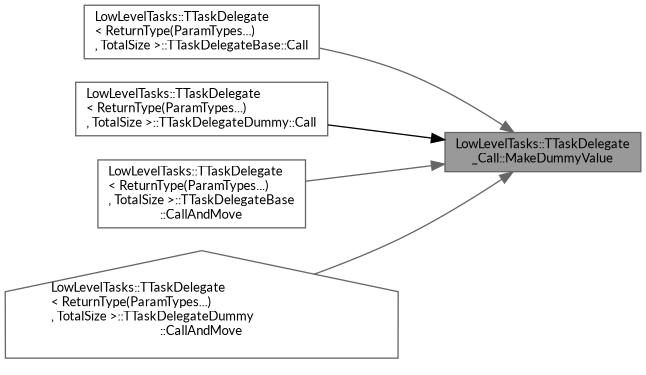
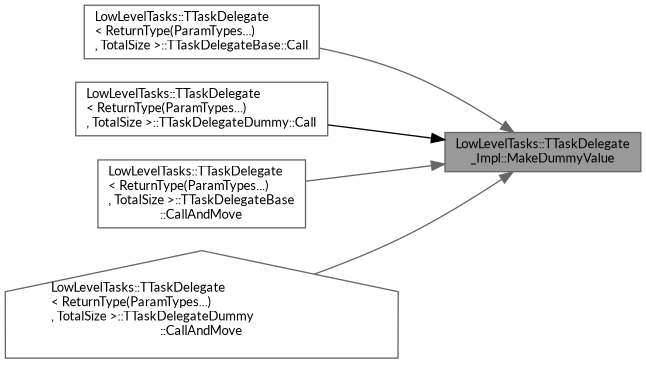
  digraph {
    rankdir=RL
    fontname=Lato
    node [color=grey40 fillcolor=white fontname=Lato fontsize=10 shape=box style=filled]
    edge [color=gray40 dir=back fontname=Lato fontsize=10 labelfontname=Helvetica labelfontsize=10 style=solid]
-   n1 [color=gray40 fillcolor=grey60 fontcolor=black height=0.2 label="LowLevelTasks::TTaskDelegate\l_Call::MakeDummyValue" width=0.4]
+   n1 [color=gray40 fillcolor=grey60 fontcolor=black height=0.2 label="LowLevelTasks::TTaskDelegate\l_Impl::MakeDummyValue" width=0.4]
    n2 [height=0.2 label="LowLevelTasks::TTaskDelegate\l\< ReturnType(ParamTypes...)\l, TotalSize \>::TTaskDelegateBase::Call" width=0.4]
    n3 [height=0.2 label="LowLevelTasks::TTaskDelegate\l\< ReturnType(ParamTypes...)\l, TotalSize \>::TTaskDelegateDummy::Call" width=0.4]
    n4 [height=0.2 label="LowLevelTasks::TTaskDelegate\l\< ReturnType(ParamTypes...)\l, TotalSize \>::TTaskDelegateBase\l::CallAndMove" width=0.4]
    n5 [height=0.2 label="LowLevelTasks::TTaskDelegate\l\< ReturnType(ParamTypes...)\l, TotalSize \>::TTaskDelegateDummy\l::CallAndMove" shape=house width=0.4]
    n1 -> n2
    n1 -> n3 [color=black]
    n1 -> n4
    n1 -> n5
  }
